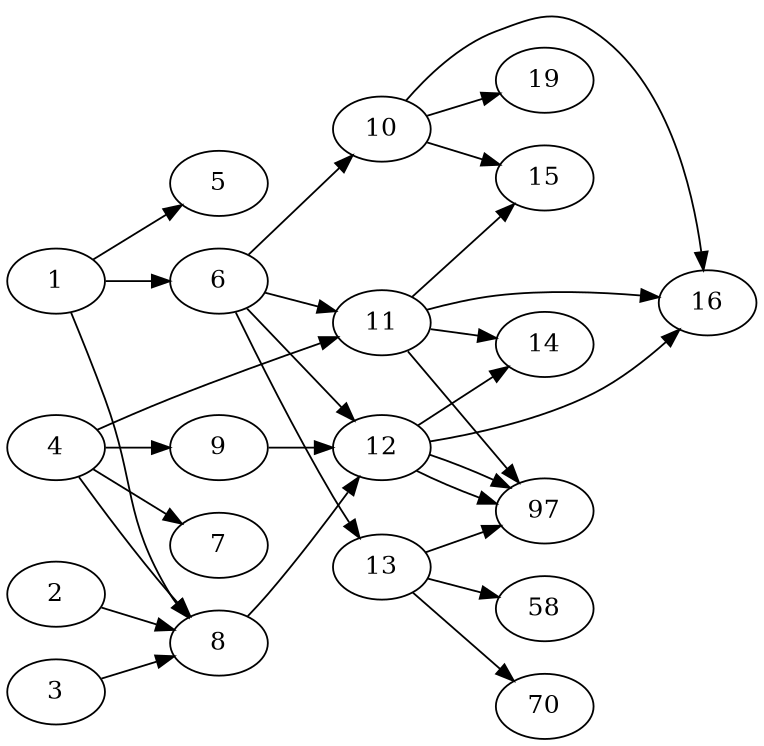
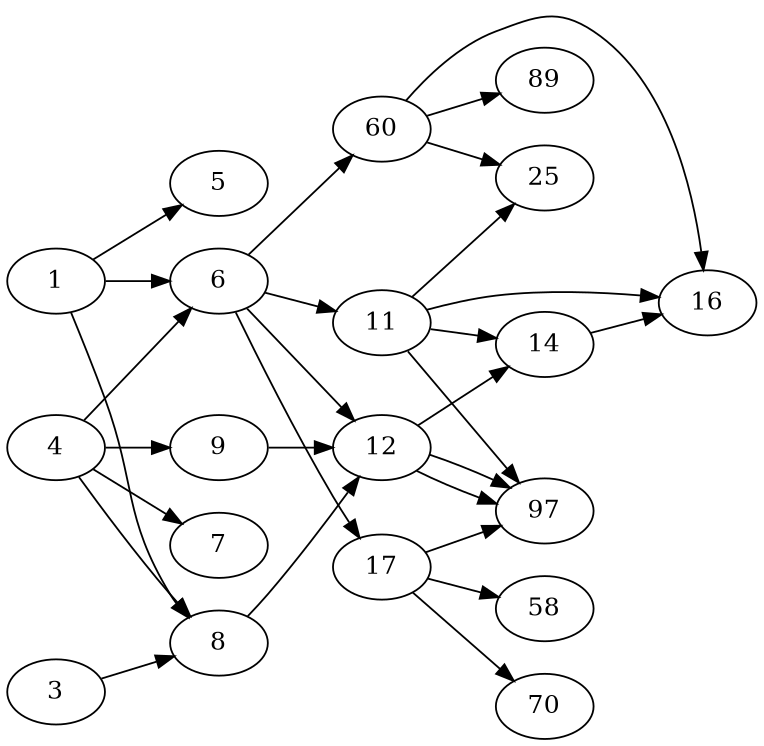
  digraph {
    rankdir=LR
    node [alpha=0.02]
    1 [alpha=0.10 expect_size=49267712]
    5 [alpha=0.11 expect_size=12449792]
    6 [alpha=0.17 expect_size=51744768]
    8 [alpha=0.10 expect_size=31690752]
-   10 [alpha=0.16 expect_size=5275648]
+   10 [alpha=0.16 expect_size=5275648 label=60]
    11 [expect_size=46036992]
    12 [alpha=0.18 expect_size=22098944]
-   13 [alpha=0.01 expect_size=26130432]
-   15 [alpha=0.20 expect_size=17019904]
+   13 [alpha=0.01 expect_size=26130432 label=17]
+   15 [alpha=0.20 expect_size=17019904 label=25]
    16 [alpha=0.03 expect_size=41853952]
-   19 [alpha=0.01 expect_size=28304384]
+   19 [alpha=0.01 expect_size=28304384 label=89]
    14 [alpha=0.07 expect_size=43787264]
    n13 [alpha=0.05 expect_size=33601536 label=97]
    n14 [alpha=0.05 expect_size=5473280 label=58]
    n15 [expect_size=15820800 label=70]
-   2 [expect_size=20715520]
    3 [alpha=0.07 expect_size=11621376]
    4 [alpha=0.09 expect_size=10660864]
    7 [alpha=0.08 expect_size=9659392]
    9 [alpha=0.15 expect_size=48209920]
    1 -> 5
    1 -> 6
    1 -> 8
    6 -> 10
    6 -> 11
    6 -> 12
    6 -> 13
    8 -> 12
    10 -> 15
    10 -> 16
    10 -> 19
    11 -> 15
    11 -> 16
    11 -> 14
    11 -> n13
-   12 -> 16
+   14 -> 16
    12 -> 14
    12 -> n13
    12 -> n13
    13 -> n13
    13 -> n14
    13 -> n15
-   2 -> 8
    3 -> 8
-   4 -> 11
+   4 -> 6
    4 -> 8
    4 -> 7
    4 -> 9
    9 -> 12
  }
